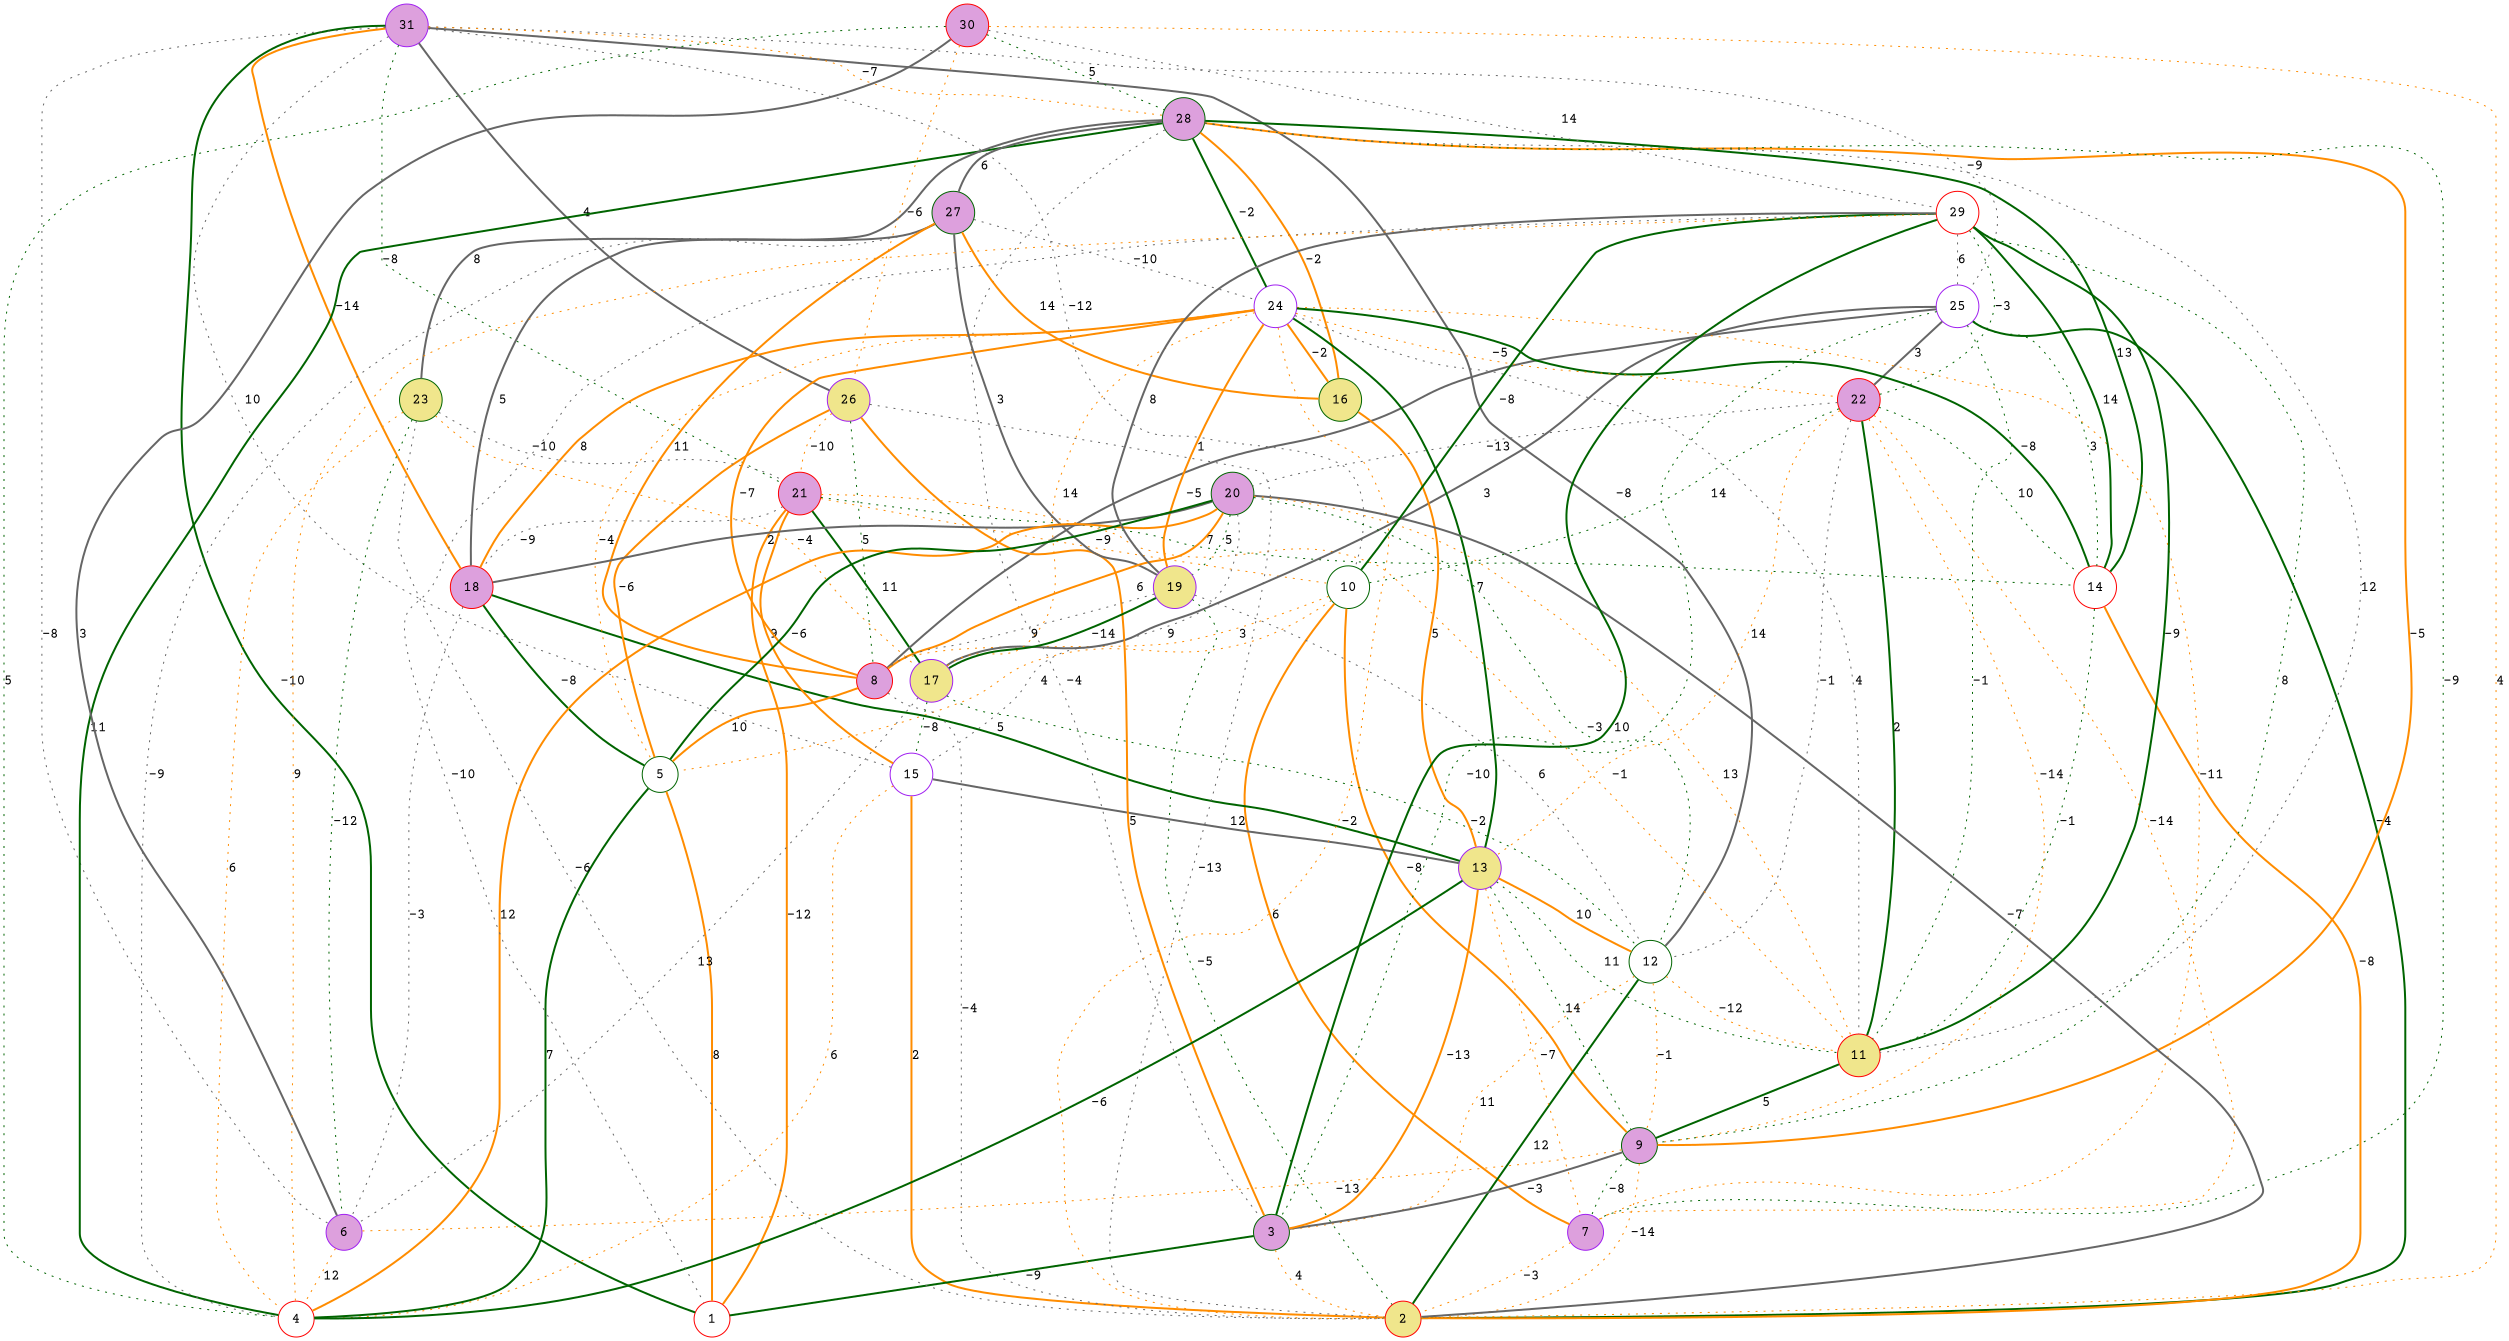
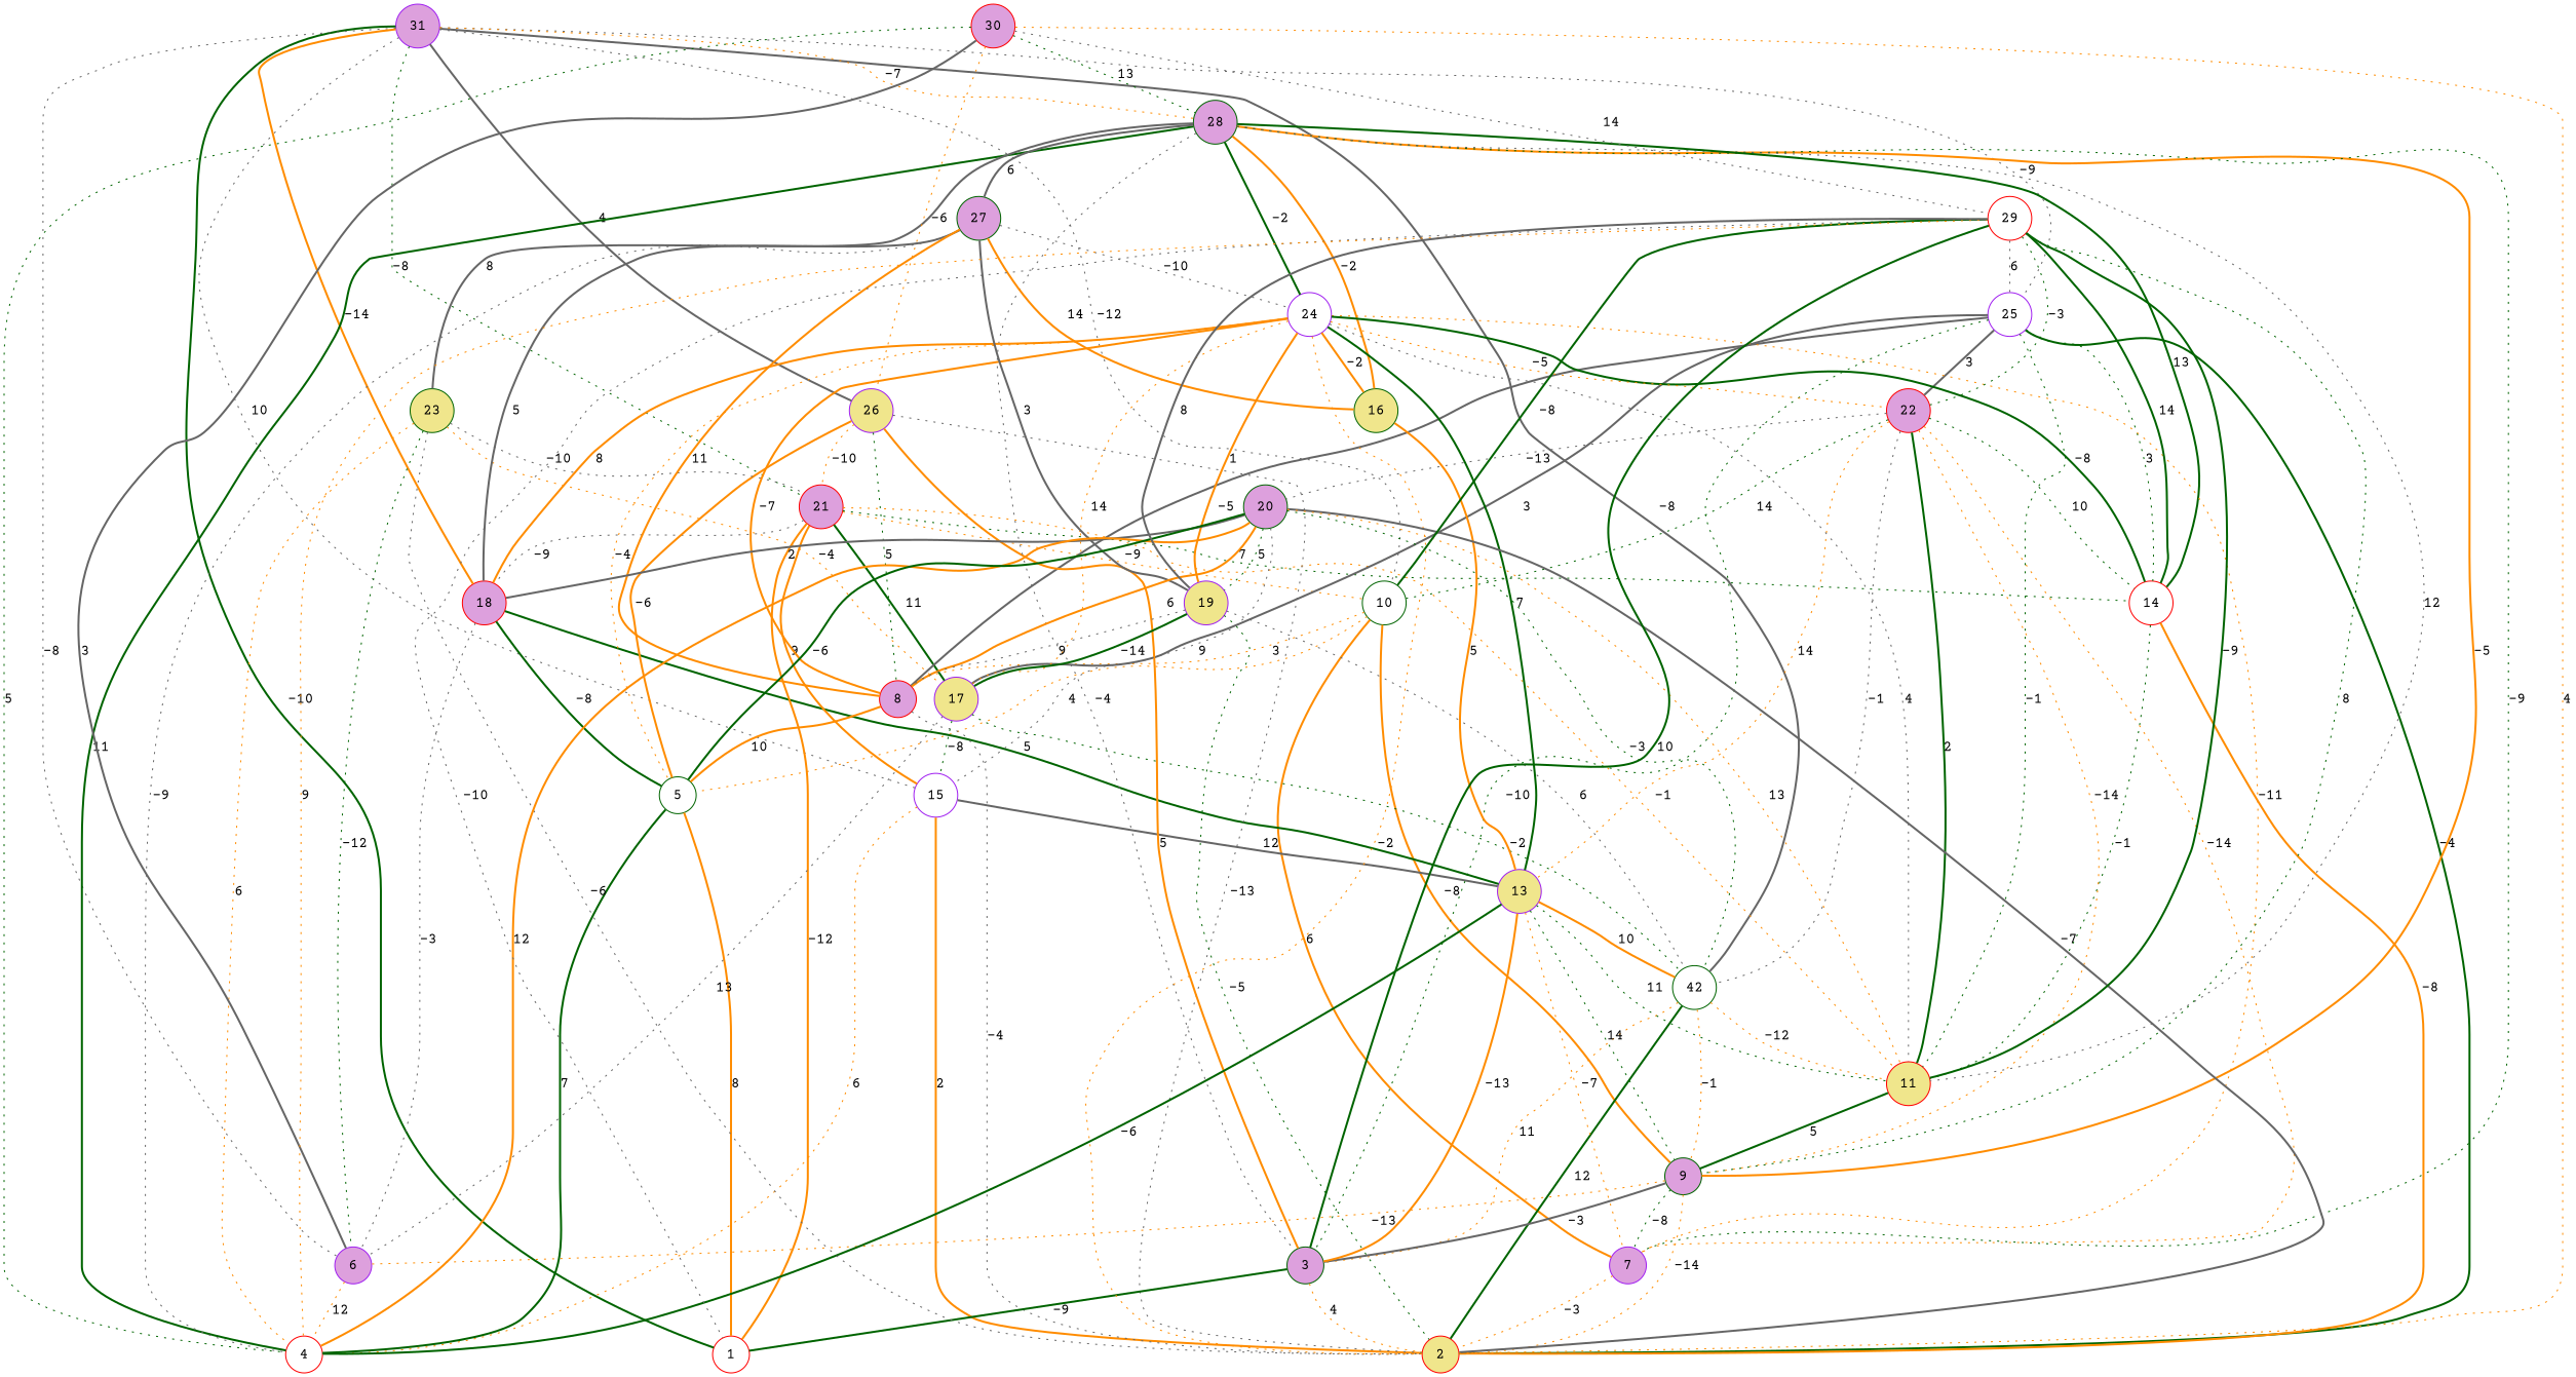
  graph {
    fontname="Courier Prime"
    node [color=red fillcolor=plum fontname="Courier Prime" shape=circle style=filled]
    edge [color=darkorange fontname="Courier Prime" style=dotted]
    31 [color=purple]
    1 [fillcolor=white]
    6 [color=purple]
    10 [color=darkgreen fillcolor=white]
-   12 [color=darkgreen fillcolor=white]
+   12 [color=darkgreen fillcolor=white label=42]
    15 [color=purple fillcolor=white]
    18
    21
    25 [color=purple fillcolor=white]
    26 [color=purple fillcolor=khaki]
    28 [color=darkgreen]
    4 [fillcolor=white]
    9 [color=darkgreen]
    7 [color=purple]
    8
    5 [color=darkgreen fillcolor=white]
    2 [fillcolor=khaki]
    3 [color=darkgreen]
    11 [fillcolor=khaki]
    13 [color=purple fillcolor=khaki]
    14 [fillcolor=white]
    17 [color=purple fillcolor=khaki]
    22
    16 [color=darkgreen fillcolor=khaki]
    23 [color=darkgreen fillcolor=khaki]
    24 [color=purple fillcolor=white]
    27 [color=darkgreen]
    20 [color=darkgreen]
    19 [color=purple fillcolor=khaki]
    30
    29 [fillcolor=white]
    31 -- 1 [color=darkgreen label=-10 style=bold]
    31 -- 6 [color=gray40 label=-8]
    31 -- 10 [color=gray40 label=-12]
    31 -- 12 [color=gray40 label=-8 style=bold]
    31 -- 15 [color=gray40 label=10]
    31 -- 18 [label=-14 style=bold]
    31 -- 21 [color=darkgreen label=-8]
    31 -- 25 [color=gray40 label=-9]
    31 -- 26 [color=gray40 label=4 style=bold]
    31 -- 28 [label=-7]
    6 -- 4 [label=12]
    10 -- 9 [label=-8 style=bold]
    10 -- 7 [label=6 style=bold]
    10 -- 8 [label=3]
    10 -- 5 [label=4]
    12 -- 9 [label=-1]
    12 -- 2 [color=darkgreen label=12 style=bold]
    12 -- 3 [label=11]
    12 -- 11 [label=-12]
    15 -- 4 [label=6]
    15 -- 2 [label=2 style=bold]
    15 -- 13 [color=gray40 label=12 style=bold]
    18 -- 6 [color=gray40 label=-3]
    18 -- 5 [color=darkgreen label=-8 style=bold]
    18 -- 13 [color=darkgreen label=5 style=bold]
    21 -- 1 [label=-12 style=bold]
    21 -- 10 [label=-9]
    21 -- 15 [label=9 style=bold]
    21 -- 18 [color=gray40 label=-9]
    21 -- 11 [label=-1]
    21 -- 14 [color=darkgreen label=7]
    21 -- 17 [color=darkgreen label=11 style=bold]
    25 -- 8 [color=gray40 label=-5 style=bold]
    25 -- 2 [color=darkgreen label=-4 style=bold]
    25 -- 3 [color=darkgreen label=-10]
    25 -- 11 [color=darkgreen label=-1]
    25 -- 14 [color=darkgreen label=3]
    25 -- 17 [color=gray40 label=3 style=bold]
    25 -- 22 [color=gray40 label=3 style=bold]
    26 -- 21 [label=-10]
    26 -- 8 [color=darkgreen label=5]
    26 -- 5 [label=-6 style=bold]
    26 -- 2 [color=gray40 label=-13]
    26 -- 3 [label=5 style=bold]
    28 -- 4 [color=darkgreen label=11 style=bold]
    28 -- 9 [label=-5 style=bold]
    28 -- 7 [color=darkgreen label=-9]
    28 -- 3 [color=gray40 label=-4]
    28 -- 11 [color=gray40 label=12]
    28 -- 14 [color=darkgreen label=13 style=bold]
    28 -- 16 [label=-2 style=bold]
    28 -- 23 [color=gray40 label=8 style=bold]
    28 -- 24 [color=darkgreen label=-2 style=bold]
    28 -- 27 [color=gray40 label=6 style=bold]
    9 -- 6 [label=-13]
    9 -- 7 [color=darkgreen label=-8]
    9 -- 2 [label=-14]
    9 -- 3 [color=gray40 label=-3 style=bold]
    7 -- 2 [label=-3]
    8 -- 5 [label=10 style=bold]
    8 -- 2 [color=gray40 label=-4]
    5 -- 1 [label=8 style=bold]
    5 -- 4 [color=darkgreen label=7 style=bold]
    3 -- 1 [color=darkgreen label=-9 style=bold]
    3 -- 2 [label=4]
    11 -- 9 [color=darkgreen label=5 style=bold]
    13 -- 12 [label=10 style=bold]
    13 -- 4 [color=darkgreen label=-6 style=bold]
    13 -- 9 [color=darkgreen label=14]
    13 -- 7 [label=-7]
    13 -- 3 [label=-13 style=bold]
    13 -- 11 [color=darkgreen label=11]
    14 -- 2 [label=-8 style=bold]
    14 -- 11 [color=darkgreen label=-1]
    17 -- 6 [color=gray40 label=13]
    17 -- 12 [color=darkgreen label=-2]
    17 -- 15 [color=darkgreen label=-8]
    22 -- 10 [color=darkgreen label=14]
    22 -- 12 [color=gray40 label=-1]
    22 -- 9 [label=-14]
    22 -- 7 [label=-14]
    22 -- 11 [color=darkgreen label=2 style=bold]
    22 -- 13 [label=14]
    22 -- 14 [color=darkgreen label=10]
    22 -- 20 [color=gray40 label=-13]
    16 -- 13 [label=5 style=bold]
    23 -- 6 [color=darkgreen label=-12]
    23 -- 21 [color=gray40 label=-10]
    23 -- 4 [label=6]
    23 -- 2 [color=gray40 label=-6]
    23 -- 17 [label=-4]
    24 -- 18 [label=8 style=bold]
    24 -- 7 [label=-11]
    24 -- 8 [label=-7 style=bold]
    24 -- 5 [label=-4]
    24 -- 2 [label=-2]
    24 -- 11 [color=gray40 label=4]
    24 -- 13 [color=darkgreen label=7 style=bold]
    24 -- 14 [color=darkgreen label=-8 style=bold]
    24 -- 17 [label=14]
    24 -- 22 [label=-5]
    24 -- 16 [label=-2 style=bold]
    24 -- 19 [label=1 style=bold]
    27 -- 18 [color=gray40 label=5 style=bold]
    27 -- 4 [color=gray40 label=-9]
    27 -- 8 [label=11 style=bold]
    27 -- 16 [label=14 style=bold]
    27 -- 24 [color=gray40 label=-10]
    27 -- 19 [color=gray40 label=3 style=bold]
    20 -- 12 [color=darkgreen label=-3]
    20 -- 15 [color=gray40 label=9]
    20 -- 18 [color=gray40 label=2 style=bold]
    20 -- 4 [label=12 style=bold]
    20 -- 8 [label=6 style=bold]
    20 -- 5 [color=darkgreen label=-6 style=bold]
    20 -- 2 [color=gray40 label=-7 style=bold]
    20 -- 11 [label=13]
    20 -- 19 [color=darkgreen label=5]
    19 -- 12 [color=gray40 label=6]
    19 -- 8 [color=gray40 label=9]
    19 -- 2 [color=darkgreen label=-5]
    19 -- 17 [color=darkgreen label=-14 style=bold]
    30 -- 6 [color=gray40 label=3 style=bold]
    30 -- 26 [label=-6]
-   30 -- 28 [color=darkgreen label=5]
+   30 -- 28 [color=darkgreen label=13]
    30 -- 4 [color=darkgreen label=5]
    30 -- 2 [label=4]
    30 -- 29 [color=gray40 label=14]
    29 -- 1 [color=gray40 label=-10]
    29 -- 10 [color=darkgreen label=-8 style=bold]
    29 -- 25 [color=gray40 label=6]
    29 -- 4 [label=9]
    29 -- 9 [color=darkgreen label=8]
    29 -- 3 [color=darkgreen label=10 style=bold]
    29 -- 11 [color=darkgreen label=-9 style=bold]
    29 -- 14 [color=darkgreen label=14 style=bold]
    29 -- 22 [color=darkgreen label=-3]
    29 -- 19 [color=gray40 label=8 style=bold]
  }
